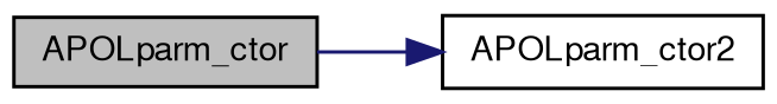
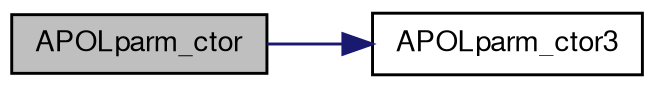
  digraph {
    rankdir=LR
    node [color=black fontname=FreeSans fontsize=10 shape=record style=filled]
    n1 [fillcolor=grey75 fontcolor=black height=0.2 label=APOLparm_ctor width=0.4]
-   n2 [fillcolor=white height=0.2 label=APOLparm_ctor2 width=0.4]
+   n2 [fillcolor=white height=0.2 label=APOLparm_ctor3 width=0.4]
    n1 -> n2 [color=midnightblue fontname=FreeSans fontsize=10 labelfontname=FreeSans labelfontsize=10 style=solid]
  }
